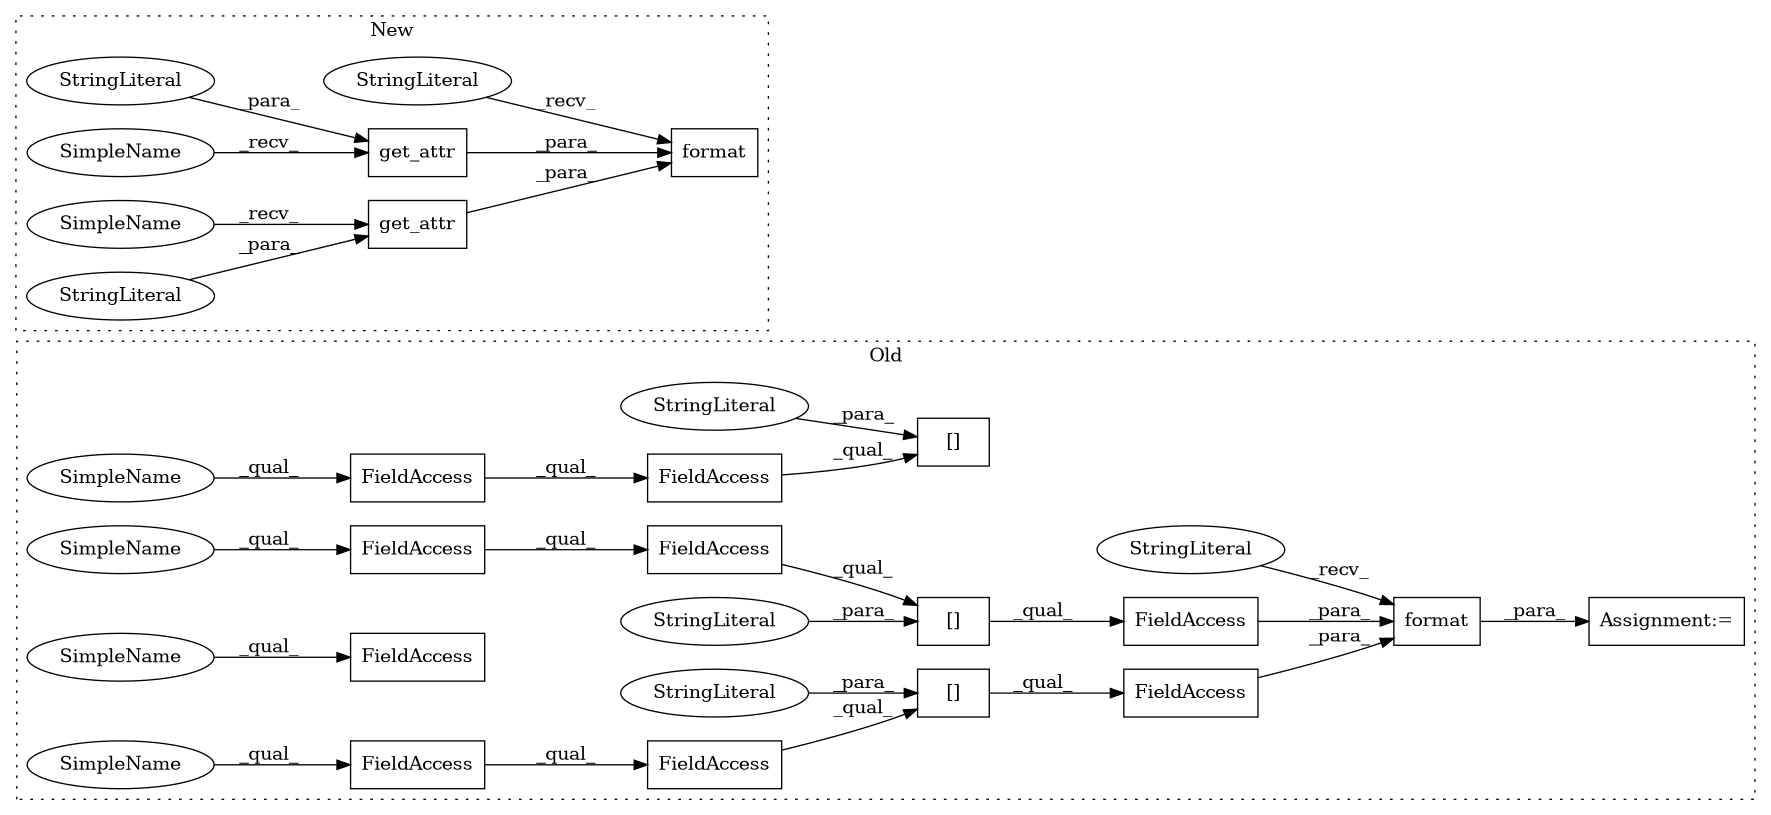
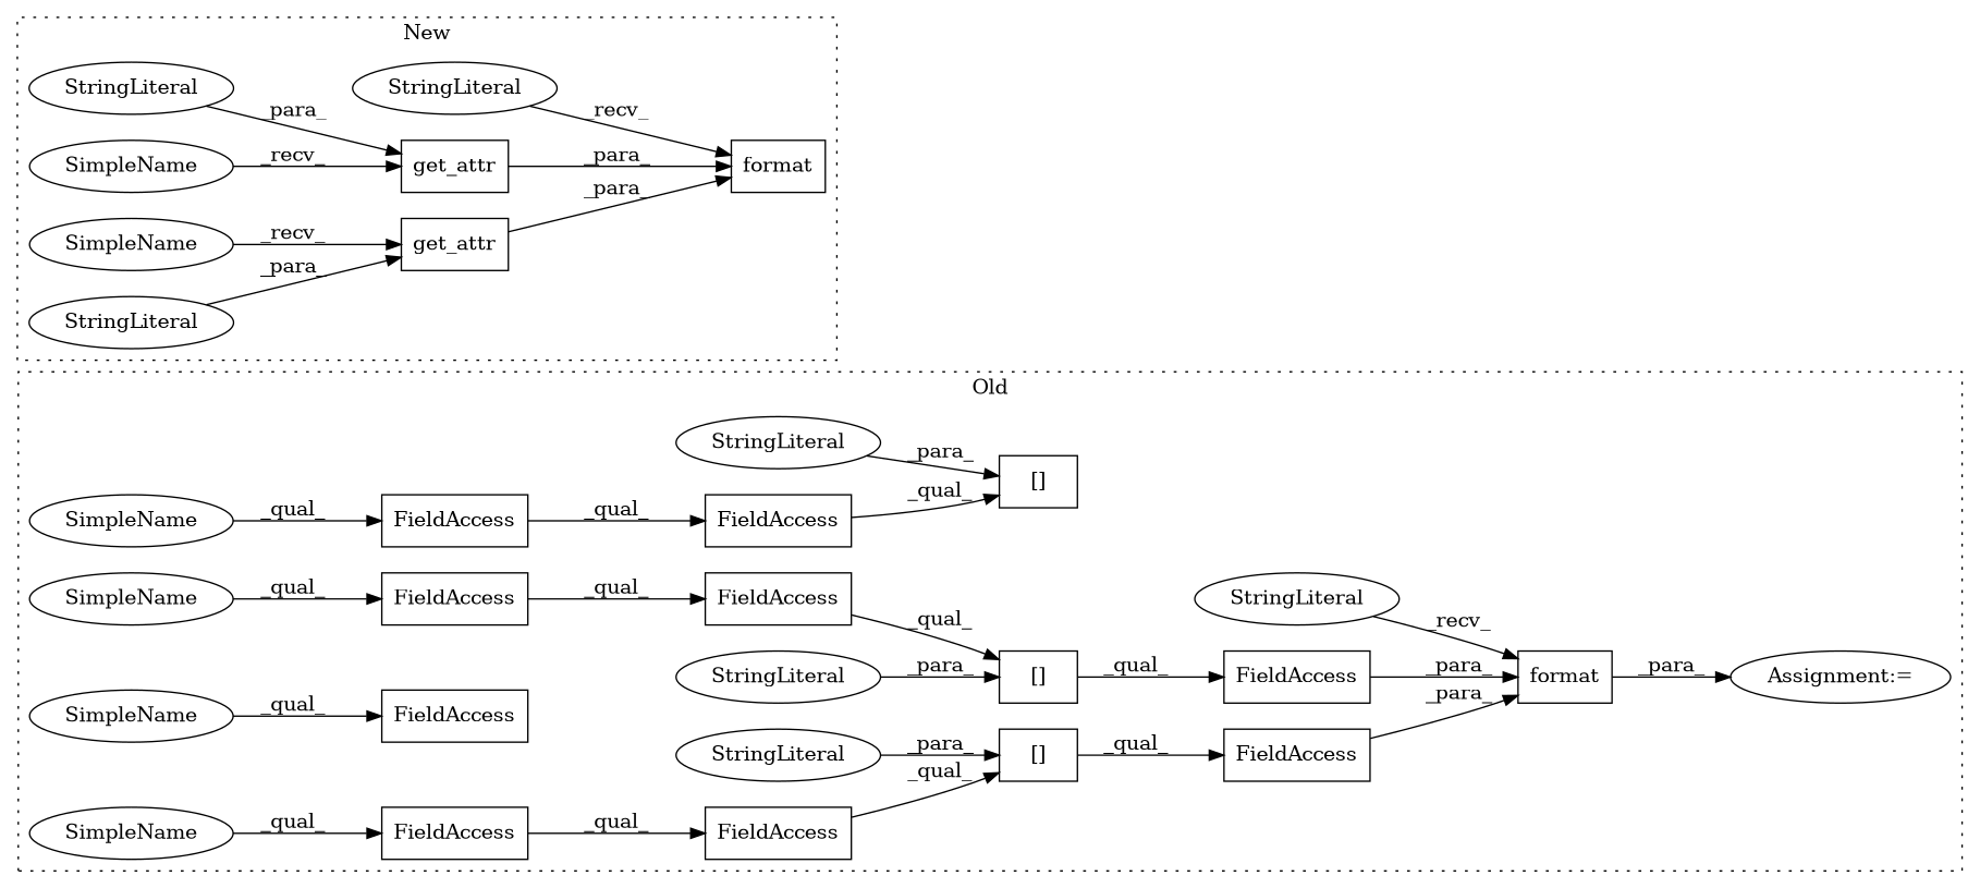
  digraph {
    rankdir=LR
    node [a=22 l=7 s=13717 shape=box]
    n1 [a=32 l="7,1" label=format s="13660,13811"]
    n2 [a=45 l=73 label=StringLiteral s=13586 shape=ellipse]
    n3 [l=37 label=FieldAccess]
    n4 [a=2 l="22,1" label="[]" s="13717,13751"]
    n5 [l=21 label=FieldAccess]
    n6 [l=16 label=FieldAccess]
    n7 [l=16 label=FieldAccess s=13680]
    n8 [l=21 label=FieldAccess s=13680]
    n9 [a=2 l="22,1" label="[]" s="13680,13713"]
    n10 [l=16 label=FieldAccess s=13792]
    n11 [l=36 label=FieldAccess s=13755]
    n12 [a=2 l="22,1" label="[]" s="13755,13788"]
    n13 [l=21 label=FieldAccess s=13755]
    n14 [l=16 label=FieldAccess s=13755]
-   n15 [a=7 l=1 label="Assignment:=" s=13585]
+   n15 [a=7 l=1 label="Assignment:=" s=13585 shape=ellipse]
    n16 [a=45 l=11 label=StringLiteral s=13702 shape=ellipse]
    n17 [a=45 l=12 label=StringLiteral s=13739 shape=ellipse]
    n18 [a=45 l=11 label=StringLiteral s=13777 shape=ellipse]
    n19 [a=42 label=SimpleName s=13680 shape=ellipse]
    n20 [a=42 label=SimpleName s=13755 shape=ellipse]
    n21 [a=42 label=SimpleName s=13792 shape=ellipse]
    n22 [a=42 label=SimpleName shape=ellipse]
    n23 [a=32 l="9,1" label=get_attr s="13727,13748"]
    n24 [a=32 l="7,1" label=format s="13647,13749"]
    n25 [a=45 l=12 label=StringLiteral s=13736 shape=ellipse]
    n26 [a=45 l=71 label=StringLiteral s=13575 shape=ellipse]
    n27 [a=32 l="9,1" label=get_attr s="13697,13717"]
    n28 [a=45 l=11 label=StringLiteral s=13706 shape=ellipse]
    n29 [a=42 label=SimpleName s=13719 shape=ellipse]
    n30 [a=42 label=SimpleName s=13689 shape=ellipse]
    subgraph cluster_1 {
      label=Old
      style=dotted
      n1
      n2
      n3
      n4
      n5
      n6
      n7
      n8
      n9
      n10
      n11
      n12
      n13
      n14
      n15
      n16
      n17
      n18
      n19
      n20
      n21
      n22
    }
    subgraph cluster_2 {
      label=New
      style=dotted
      n23
      n24
      n25
      n26
      n27
      n28
      n29
      n30
    }
    n1 -> n15 [label=_para_]
    n2 -> n1 [label=_recv_]
    n3 -> n1 [label=_para_]
    n4 -> n3 [label=_qual_]
    n5 -> n4 [label=_qual_]
    n6 -> n5 [label=_qual_]
    n7 -> n8 [label=_qual_]
    n8 -> n9 [label=_qual_]
    n11 -> n1 [label=_para_]
    n12 -> n11 [label=_qual_]
    n13 -> n12 [label=_qual_]
    n14 -> n13 [label=_qual_]
    n16 -> n9 [label=_para_]
    n17 -> n4 [label=_para_]
    n18 -> n12 [label=_para_]
    n19 -> n7 [label=_qual_]
    n20 -> n14 [label=_qual_]
    n21 -> n10 [label=_qual_]
    n22 -> n6 [label=_qual_]
    n23 -> n24 [label=_para_]
    n25 -> n23 [label=_para_]
    n26 -> n24 [label=_recv_]
    n27 -> n24 [label=_para_]
    n28 -> n27 [label=_para_]
    n29 -> n23 [label=_recv_]
    n30 -> n27 [label=_recv_]
  }
